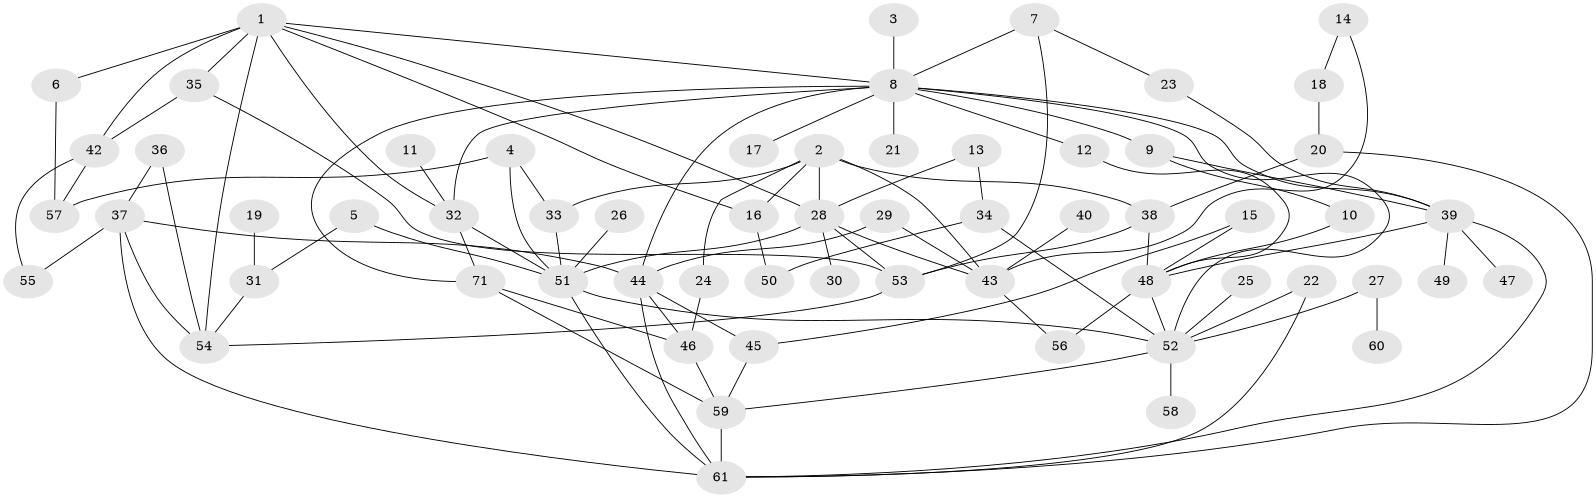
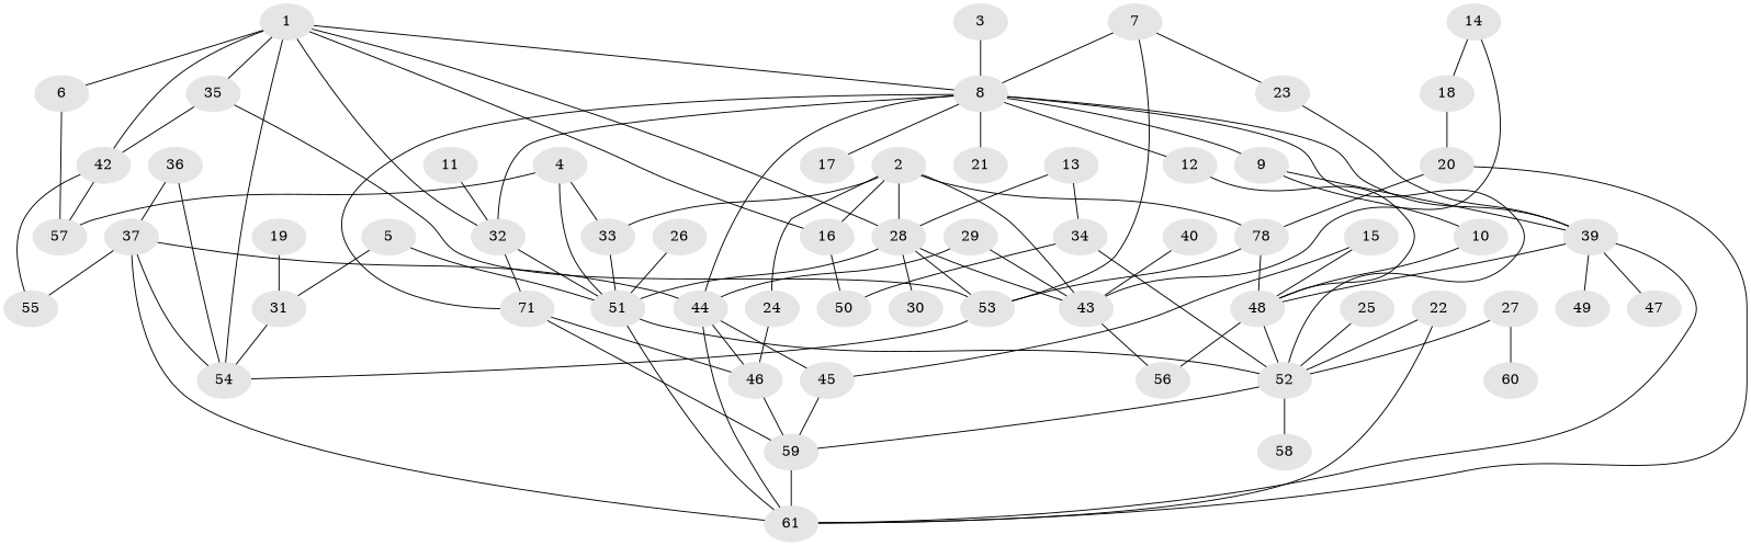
  graph {
    node [color=gray90 style=filled]
    edge [weight=1.0]
    1
    6
    8
    16
    28
    32
    35
    42
    54
    57
    9
    12
    17
    21
    39
    n16 [label=71]
    44
    52
    50
    43
    51
    53
    30
    55
    2
    24
    33
-   38
+   38 [label=78]
    46
    48
    56
    3
    4
    61
    5
    31
    7
    23
    10
    47
    49
    59
    45
    58
    11
    13
    34
    14
    18
    20
    15
    19
    22
    25
    26
    27
    60
    29
    36
    37
    40
    1 -- 6
    1 -- 8
    1 -- 16
    1 -- 28
    1 -- 32
    1 -- 35
    1 -- 42
    1 -- 54
    6 -- 57
    8 -- 32
    8 -- 9
    8 -- 12
    8 -- 17
    8 -- 21
    8 -- 39
    8 -- n16
    8 -- 44
    8 -- 52
    16 -- 50
    28 -- 43
    28 -- 51
    28 -- 53
    28 -- 30
    32 -- n16
    32 -- 51
    35 -- 42
    35 -- 53
    42 -- 57
    42 -- 55
    9 -- 39
    9 -- 10
    12 -- 48
    39 -- 48
    39 -- 61
    39 -- 47
    39 -- 49
    n16 -- 46
    n16 -- 59
    44 -- 46
    44 -- 61
    44 -- 45
    52 -- 59
    52 -- 58
    43 -- 56
    51 -- 52
    51 -- 61
    53 -- 54
    2 -- 16
    2 -- 28
    2 -- 43
    2 -- 24
    2 -- 33
    2 -- 38
    24 -- 46
    33 -- 51
    38 -- 53
    38 -- 48
    46 -- 59
    48 -- 52
    48 -- 56
    3 -- 8
    4 -- 57
    4 -- 51
    4 -- 33
    5 -- 51
    5 -- 31
    31 -- 54
    7 -- 8
    7 -- 53
    7 -- 23
    23 -- 39
    10 -- 48
    59 -- 61
    45 -- 59
    11 -- 32
    13 -- 28
    13 -- 34
    34 -- 52
    34 -- 50
    14 -- 43
    14 -- 18
    18 -- 20
    20 -- 38 [weight=2.0]
    20 -- 61
    15 -- 48
    15 -- 45
    19 -- 31
    22 -- 52
    22 -- 61
    25 -- 52
    26 -- 51
    27 -- 52
    27 -- 60
    29 -- 44
    29 -- 43
    36 -- 54
    36 -- 37
    37 -- 54
    37 -- 44
    37 -- 55
    37 -- 61
    40 -- 43
  }
